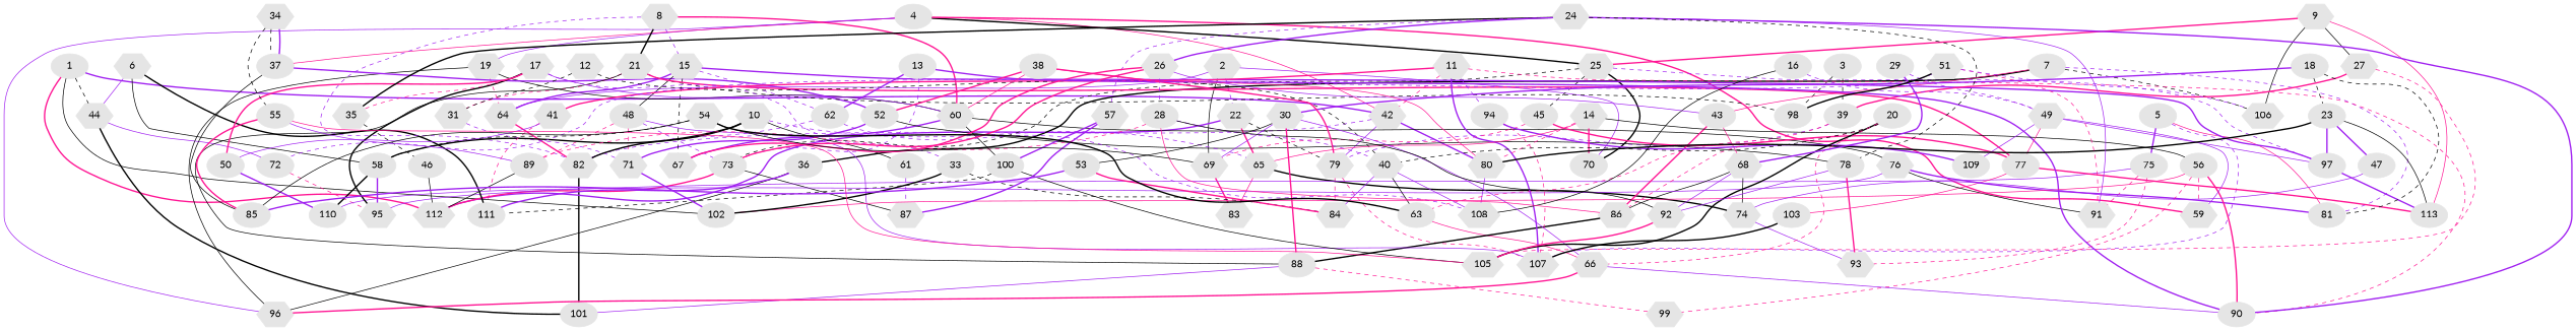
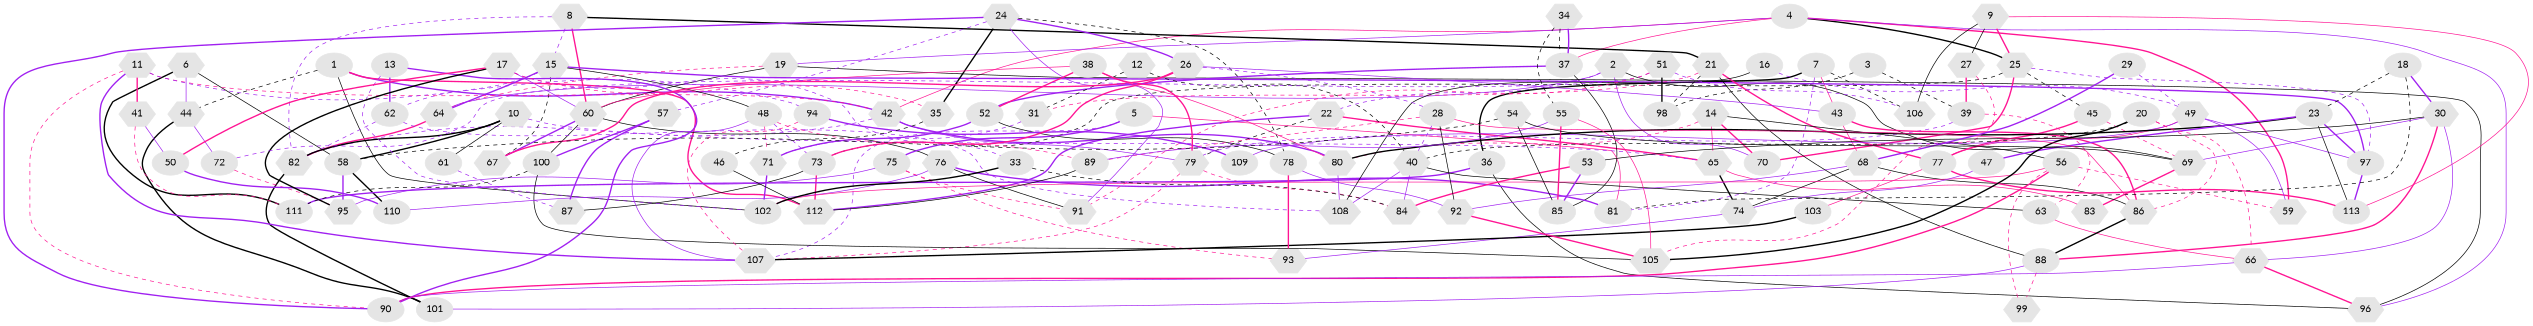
  graph {
    fontname=Lato
    node [color=gray90 fontname=Lato shape=hexagon style=filled]
    edge [color=purple fontname=Lato style=bold]
    1 [shape=ellipse]
    42
    44
    102 [shape=ellipse]
    112
    82
    80
    79
    72 [shape=ellipse]
    101 [shape=ellipse]
    2
    22
    64
    69
    70 [shape=ellipse]
    65
    83
    3 [shape=ellipse]
    39 [shape=ellipse]
    98 [shape=ellipse]
    63 [shape=ellipse]
    4 [shape=ellipse]
    19
    25
    37 [shape=ellipse]
    59
    96
    60
    73 [shape=ellipse]
    97 [shape=ellipse]
    45 [shape=ellipse]
    52 [shape=ellipse]
    85 [shape=ellipse]
    5 [shape=ellipse]
    75 [shape=ellipse]
    81 [shape=ellipse]
    107
    95
    91
    93
    6
    58 [shape=ellipse]
    111 [shape=ellipse]
    110 [shape=ellipse]
    7 [shape=ellipse]
    36 [shape=ellipse]
    43 [shape=ellipse]
    106
    86
    68
    8
    15
    21
    62 [shape=ellipse]
    48 [shape=ellipse]
    67
    31
    77 [shape=ellipse]
    88 [shape=ellipse]
    100 [shape=ellipse]
    76
    9
    27
    113 [shape=ellipse]
    105
    10
    61 [shape=ellipse]
    87
    74
    11
    41
    90 [shape=ellipse]
    94 [shape=ellipse]
    50 [shape=ellipse]
    109 [shape=ellipse]
    12
    40
    71
    108
    84
    13 [shape=ellipse]
    14
    56 [shape=ellipse]
    99
    89 [shape=ellipse]
    16 [shape=ellipse]
    49
    17
    33 [shape=ellipse]
    35
    46 [shape=ellipse]
    18 [shape=ellipse]
    23 [shape=ellipse]
    30
    47 [shape=ellipse]
    66
    53 [shape=ellipse]
    20 [shape=ellipse]
    103 [shape=ellipse]
    24
    26
    57
    78 [shape=ellipse]
    28 [shape=ellipse]
    92
    29 [shape=ellipse]
    34
    55 [shape=ellipse]
    38 [shape=ellipse]
    51
    54
    1 -- 42
    1 -- 44 [color=black style=dashed]
    1 -- 102 [color=black style=solid]
    1 -- 112 [color=deeppink]
    42 -- 82 [style=dashed]
    42 -- 80
    42 -- 79 [style=solid]
    44 -- 72 [style=solid]
    44 -- 101 [color=black]
    82 -- 101 [color=black]
    80 -- 108 [style=solid]
    79 -- 107 [color=deeppink style=dashed]
    79 -- 84 [color=deeppink style=dashed]
    72 -- 95 [color=deeppink style=dashed]
    2 -- 22 [style=dashed]
    2 -- 64 [style=solid]
    2 -- 69 [color=black style=solid]
    2 -- 70 [style=solid]
    22 -- 112
    22 -- 79 [color=black style=dashed]
    22 -- 65 [color=deeppink]
    64 -- 82 [color=deeppink]
    69 -- 83 [color=deeppink]
    65 -- 83 [color=deeppink style=solid]
    65 -- 74 [color=black]
    3 -- 39 [color=black style=dashed]
    3 -- 98 [color=black style=dashed]
    39 -- 79 [style=dashed]
    39 -- 63 [color=deeppink style=dashed]
    63 -- 66 [color=deeppink style=solid]
    4 -- 42 [color=deeppink style=solid]
    4 -- 19 [style=solid]
    4 -- 25 [color=black]
    4 -- 37 [color=deeppink style=solid]
    4 -- 59 [color=deeppink]
    4 -- 96 [style=solid]
    19 -- 64 [color=deeppink style=dashed]
    19 -- 96 [color=black style=solid]
    19 -- 60 [color=black style=solid]
-   25 -- 70 [color=black]
+   25 -- 70 [color=deeppink]
    25 -- 73 [color=black style=dashed]
    25 -- 97 [style=dashed]
    25 -- 45 [color=black style=dashed]
    37 -- 52
    37 -- 85 [color=black style=solid]
    60 -- 67
    60 -- 100 [color=black style=solid]
    60 -- 76 [color=black style=solid]
    73 -- 112 [color=deeppink]
    73 -- 87 [color=black style=solid]
    97 -- 113
    45 -- 69 [color=deeppink style=dashed]
    45 -- 77 [color=deeppink]
    52 -- 71
    52 -- 78 [color=black style=solid]
    5 -- 75
    5 -- 81 [color=deeppink style=solid]
    5 -- 107 [style=dashed]
    75 -- 95 [style=solid]
    75 -- 91 [color=deeppink style=dashed]
    75 -- 93 [color=deeppink style=dashed]
    6 -- 44 [style=solid]
    6 -- 58 [color=black style=solid]
    6 -- 111 [color=black]
    58 -- 95
    58 -- 110 [color=black]
    7 -- 81 [style=dashed]
    7 -- 36 [color=black]
    7 -- 43 [color=deeppink style=solid]
    7 -- 106 [color=black style=dashed]
    36 -- 96 [color=black style=solid]
    36 -- 111
    43 -- 86 [color=deeppink]
    43 -- 68 [color=deeppink style=solid]
    86 -- 88 [color=black]
    68 -- 86 [color=black style=solid]
    68 -- 74 [color=black style=solid]
    68 -- 92 [style=solid]
    8 -- 82 [style=dashed]
    8 -- 60 [color=deeppink]
    8 -- 15 [style=dashed]
    8 -- 21 [color=black]
    15 -- 64
    15 -- 97
    15 -- 62 [style=dashed]
    15 -- 48 [color=black style=solid]
    15 -- 67 [color=black style=dashed]
    21 -- 98 [color=black style=dashed]
    21 -- 31 [color=deeppink style=dashed]
    21 -- 77 [color=deeppink]
    21 -- 88 [color=black style=solid]
    62 -- 82 [style=dashed]
    62 -- 108 [style=dashed]
    48 -- 73 [style=dashed]
    48 -- 107 [style=solid]
    48 -- 71 [color=deeppink style=dashed]
    48 -- 89 [color=deeppink style=dashed]
    31 -- 71 [style=dashed]
    77 -- 113 [color=deeppink]
    77 -- 103 [color=deeppink style=solid]
    88 -- 101 [style=solid]
    88 -- 99 [color=deeppink style=dashed]
    100 -- 111 [color=black style=dashed]
    100 -- 105 [color=black style=solid]
    76 -- 81
    76 -- 91 [color=black style=solid]
    76 -- 110 [style=solid]
    9 -- 25 [color=deeppink]
    9 -- 106 [color=black style=solid]
    9 -- 27 [color=black style=solid]
    9 -- 113 [color=deeppink style=solid]
    27 -- 39 [color=deeppink]
    27 -- 105 [color=deeppink style=dashed]
    10 -- 82 [color=black]
    10 -- 65 [style=dashed]
    10 -- 58 [color=black]
    10 -- 61 [color=black style=solid]
    61 -- 87 [style=dashed]
    74 -- 93 [style=solid]
    11 -- 42 [color=deeppink style=dashed]
    11 -- 107
    11 -- 41 [color=deeppink]
    11 -- 90 [color=deeppink style=dashed]
    11 -- 94 [style=dashed]
    41 -- 111 [color=deeppink style=dashed]
    41 -- 50 [style=solid]
    94 -- 107 [color=deeppink style=dashed]
    94 -- 109
    50 -- 110
    12 -- 31 [color=black style=dashed]
    12 -- 40 [color=black style=dashed]
    40 -- 63 [color=black style=solid]
    40 -- 108 [style=solid]
    40 -- 84 [style=solid]
    71 -- 102
-   13 -- 73 [style=dashed]
+   13 -- 102 [style=dashed]
    13 -- 62
    13 -- 90
    14 -- 80 [color=deeppink style=dashed]
    14 -- 70 [color=deeppink]
    14 -- 65 [color=deeppink style=solid]
    14 -- 56 [color=black style=solid]
    56 -- 102 [color=deeppink style=solid]
    56 -- 59 [color=deeppink style=dashed]
    56 -- 90 [color=deeppink]
    56 -- 99 [color=deeppink style=dashed]
    89 -- 112 [color=black style=solid]
    16 -- 108 [color=black style=solid]
    16 -- 49 [style=dashed]
    49 -- 59 [style=solid]
    49 -- 97 [style=solid]
    49 -- 77 [color=deeppink style=solid]
    49 -- 109 [style=solid]
    17 -- 60 [style=solid]
    17 -- 95 [color=black]
    17 -- 50 [color=deeppink]
    17 -- 33 [style=dashed]
    17 -- 35 [color=deeppink style=dashed]
    33 -- 102 [color=black]
    33 -- 84 [color=black style=dashed]
    35 -- 46 [color=black style=dashed]
    46 -- 112 [color=black style=solid]
    18 -- 81 [color=black style=dashed]
    18 -- 23 [color=black style=dashed]
    18 -- 30
    23 -- 80 [color=black]
    23 -- 97
    23 -- 113 [color=black style=solid]
    23 -- 47
    30 -- 69 [style=solid]
    30 -- 88 [color=deeppink]
    30 -- 66 [style=solid]
    30 -- 53 [color=black style=solid]
    47 -- 74 [style=solid]
    66 -- 96 [color=deeppink]
    66 -- 90 [style=solid]
    53 -- 85
    53 -- 84 [color=deeppink]
    20 -- 86 [color=deeppink style=dashed]
    20 -- 105 [color=black]
    20 -- 40 [color=black style=dashed]
    20 -- 66 [color=deeppink style=dashed]
    103 -- 107 [color=black]
    24 -- 91 [style=solid]
    24 -- 90
    24 -- 35 [color=black]
    24 -- 26
    24 -- 57 [style=dashed]
    24 -- 78 [color=black style=dashed]
    26 -- 73 [color=deeppink]
    26 -- 43 [style=solid]
    26 -- 67 [color=deeppink]
    26 -- 28 [style=dashed]
    57 -- 100
    57 -- 87
    78 -- 93 [color=deeppink]
    78 -- 92 [style=solid]
    28 -- 86 [color=deeppink style=solid]
    28 -- 40 [style=dashed]
    28 -- 89 [color=deeppink style=dashed]
    28 -- 92 [color=black style=solid]
    92 -- 105 [color=deeppink]
    29 -- 68
    29 -- 49 [style=dashed]
    34 -- 37 [color=black style=dashed]
    34 -- 37
    34 -- 55 [color=black style=dashed]
    55 -- 85 [color=deeppink]
    55 -- 105 [color=deeppink style=solid]
    55 -- 89 [style=solid]
    38 -- 80 [color=deeppink style=solid]
    38 -- 79 [color=deeppink]
    38 -- 60 [color=deeppink style=solid]
    38 -- 52 [color=deeppink]
    51 -- 72 [style=dashed]
    51 -- 98 [color=black]
    51 -- 91 [color=deeppink style=dashed]
    51 -- 106 [style=dashed]
    54 -- 69 [color=black style=solid]
-   54 -- 63 [color=black]
    54 -- 85 [color=black style=solid]
    54 -- 58 [color=black style=dashed]
  }
